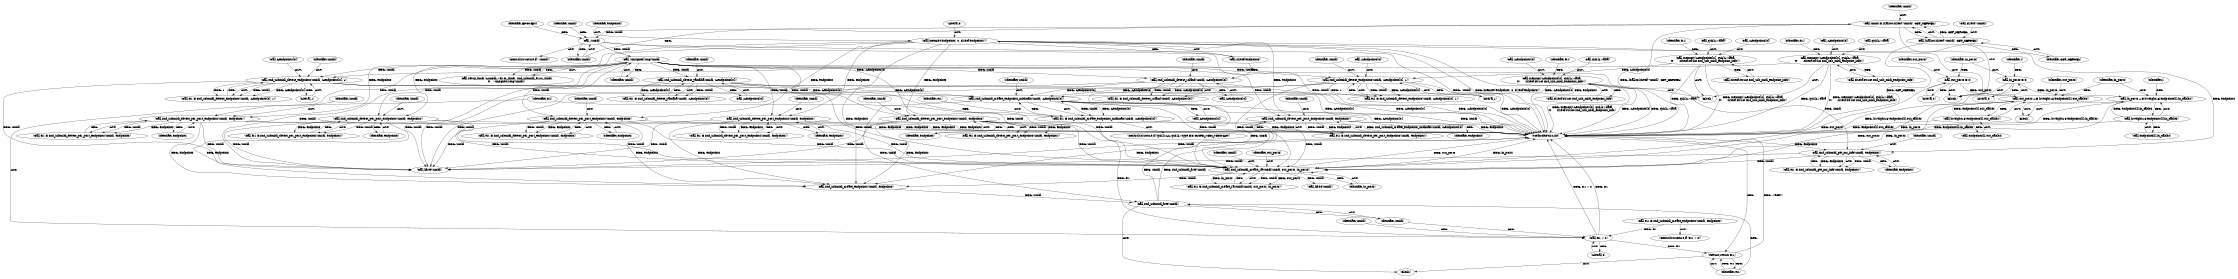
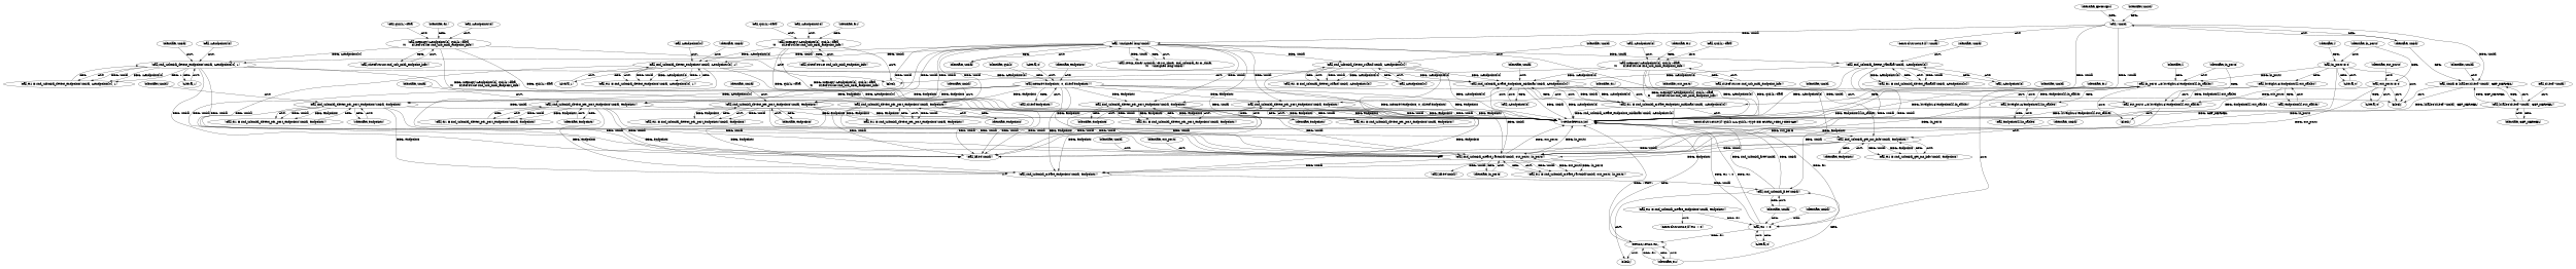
  digraph {
    n1 [label="(Call,snd_usbmidi_create_endpoints_midiman(umidi, &endpoints[0]))"]
    n2 [label="(Call,err = snd_usbmidi_create_endpoints_midiman(umidi, &endpoints[0]))"]
    n3 [label="(Call,snd_usbmidi_free(umidi))"]
    n4 [label="(Call,&endpoints[0])"]
    n5 [label="(MethodReturn,int)"]
    n6 [label="(Call,err < 0)"]
    n7 [label="(ControlStructure,if (quirk && quirk->type == QUIRK_MIDI_MIDIMAN))"]
    n8 [label="(Block,)"]
    n9 [label="(Identifier,umidi)"]
    n10 [label="(Call,snd_usbmidi_get_ms_info(umidi, endpoints))"]
    n11 [label="(Return,return err;)"]
    n12 [label="(Call,snd_usbmidi_create_rawmidi(umidi, out_ports, in_ports))"]
    n13 [label="(Identifier,in_ports)"]
    n14 [label="(Call,err = snd_usbmidi_create_rawmidi(umidi, out_ports, in_ports))"]
    n15 [label="(Call,snd_usbmidi_create_endpoints(umidi, endpoints))"]
    n16 [label="(Call,kfree(umidi))"]
    n17 [label="(Call,snd_usbmidi_detect_per_port_endpoints(umidi, endpoints))"]
    n18 [label="(Call,kfree(umidi))"]
    n19 [label="(Call,err = snd_usbmidi_detect_per_port_endpoints(umidi, endpoints))"]
    n20 [label="(Identifier,endpoints)"]
    n21 [label="(Call,(unsigned long)umidi)"]
    n22 [label="(Call,snd_usbmidi_detect_per_port_endpoints(umidi, endpoints))"]
    n23 [label="(Call,snd_usbmidi_detect_per_port_endpoints(umidi, endpoints))"]
    n24 [label="(Call,snd_usbmidi_detect_endpoints(umidi, &endpoints[0], 1))"]
    n25 [label="(Call,snd_usbmidi_detect_per_port_endpoints(umidi, endpoints))"]
    n26 [label="(Call,snd_usbmidi_detect_roland(umidi, &endpoints[0]))"]
    n27 [label="(Call,snd_usbmidi_detect_endpoints(umidi, &endpoints[0], 1))"]
    n28 [label="(Call,snd_usbmidi_detect_per_port_endpoints(umidi, endpoints))"]
    n29 [label="(Call,snd_usbmidi_detect_per_port_endpoints(umidi, endpoints))"]
    n30 [label="(Call,snd_usbmidi_detect_yamaha(umidi, &endpoints[0]))"]
    n31 [label="(Identifier,umidi)"]
    n32 [label="(Call,setup_timer(&umidi->error_timer, snd_usbmidi_error_timer,\n\t\t    (unsigned long)umidi))"]
    n33 [label="(Call,err = snd_usbmidi_detect_per_port_endpoints(umidi, endpoints))"]
    n34 [label="(Identifier,endpoints)"]
    n35 [label="(Identifier,endpoints)"]
    n36 [label="(Call,err = snd_usbmidi_detect_per_port_endpoints(umidi, endpoints))"]
    n37 [label="(Call,err = snd_usbmidi_detect_endpoints(umidi, &endpoints[0], 1))"]
    n38 [label="(Literal,1)"]
    n39 [label="(Call,err = snd_usbmidi_detect_per_port_endpoints(umidi, endpoints))"]
    n40 [label="(Identifier,endpoints)"]
    n41 [label="(Call,err = snd_usbmidi_get_ms_info(umidi, endpoints))"]
    n42 [label="(Identifier,endpoints)"]
    n43 [label="(Call,&endpoints[0])"]
    n44 [label="(Call,err = snd_usbmidi_detect_roland(umidi, &endpoints[0]))"]
    n45 [label="(Literal,1)"]
    n46 [label="(Call,err = snd_usbmidi_detect_endpoints(umidi, &endpoints[0], 1))"]
    n47 [label="(Call,err = snd_usbmidi_detect_per_port_endpoints(umidi, endpoints))"]
    n48 [label="(Identifier,endpoints)"]
    n49 [label="(Identifier,endpoints)"]
    n50 [label="(Call,err = snd_usbmidi_detect_per_port_endpoints(umidi, endpoints))"]
    n51 [label="(Call,err = snd_usbmidi_detect_yamaha(umidi, &endpoints[0]))"]
    n52 [label="(Call,&endpoints[0])"]
    n53 [label="(Call,!umidi)"]
    n54 [label="(ControlStructure,if (!umidi))"]
    n55 [label="(Identifier,umidi)"]
    n56 [label="(Call,umidi = kzalloc(sizeof(*umidi), GFP_KERNEL))"]
    n57 [label="(Call,kzalloc(sizeof(*umidi), GFP_KERNEL))"]
    n58 [label="(Block,)"]
    n59 [label="(Identifier,GFP_KERNEL)"]
    n60 [label="(Call,memset(endpoints, 0, sizeof(endpoints)))"]
    n61 [label="(Call,sizeof(endpoints))"]
    n62 [label="(Call,memcpy(&endpoints[0], quirk->data,\n\t\t       sizeof(struct snd_usb_midi_endpoint_info)))"]
    n63 [label="(Call,sizeof(struct snd_usb_midi_endpoint_info))"]
    n64 [label="(Block,)"]
    n65 [label="(Call,memcpy(&endpoints[0], quirk->data,\n\t\t       sizeof(struct snd_usb_midi_endpoint_info)))"]
    n66 [label="(Call,sizeof(struct snd_usb_midi_endpoint_info))"]
    n67 [label="(Call,out_ports += hweight16(endpoints[i].out_cables))"]
    n68 [label="(Call,hweight16(endpoints[i].out_cables))"]
    n69 [label="(Block,)"]
    n70 [label="(Call,endpoints[i].out_cables)"]
    n71 [label="(Call,out_ports = 0)"]
    n72 [label="(Literal,0)"]
    n73 [label="(Call,in_ports += hweight16(endpoints[i].in_cables))"]
    n74 [label="(Call,hweight16(endpoints[i].in_cables))"]
    n75 [label="(Call,endpoints[i].in_cables)"]
    n76 [label="(Call,in_ports = 0)"]
    n77 [label="(Literal,0)"]
    n78 [label="(Call,memcpy(&endpoints[0], quirk->data,\n\t\t       sizeof(struct snd_usb_midi_endpoint_info)))"]
    n79 [label="(Call,sizeof(struct snd_usb_midi_endpoint_info))"]
    n80 [label="(Literal,0)"]
    n81 [label="(Identifier,err)"]
    n82 [label="(ControlStructure,if (err < 0))"]
    n83 [label="(Identifier,i)"]
    n84 [label="(Identifier,endpoints)"]
    n85 [label="(Call,&endpoints[0])"]
    n86 [label="(Call,&endpoints[0])"]
    n87 [label="(Identifier,umidi)"]
    n88 [label="(Identifier,ENOMEM)"]
    n89 [label="(Identifier,err)"]
    n90 [label="(Identifier,umidi)"]
    n91 [label="(Call,&endpoints[0])"]
    n92 [label="(Identifier,err)"]
    n93 [label="(Call,sizeof(*umidi))"]
    n94 [label="(Identifier,umidi)"]
    n95 [label="(Identifier,out_ports)"]
    n96 [label="(Identifier,umidi)"]
    n97 [label="(Identifier,in_ports)"]
    n98 [label="(Identifier,err)"]
    n99 [label="(Identifier,umidi)"]
    n100 [label="(Identifier,err)"]
    n101 [label="(Identifier,umidi)"]
    n102 [label="(Identifier,umidi)"]
+   n103 [label="(Identifier,quirk)"]
    n104 [label="(Identifier,out_ports)"]
    n105 [label="(Literal,0)"]
    n106 [label="(Identifier,err)"]
    n107 [label="(Identifier,i)"]
    n108 [label="(Call,err = snd_usbmidi_create_endpoints(umidi, endpoints))"]
    n109 [label="(Identifier,umidi)"]
    n110 [label="(Identifier,umidi)"]
    n111 [label="(Call,quirk->data)"]
    n112 [label="(Identifier,umidi)"]
    n113 [label="(Call,&endpoints[0])"]
    n114 [label="(Identifier,umidi)"]
    n115 [label="(Call,&endpoints[0])"]
    n116 [label="(Identifier,out_ports)"]
    n117 [label="(Identifier,in_ports)"]
    n118 [label="(Identifier,umidi)"]
    n119 [label="(Call,quirk->data)"]
    n120 [label="(Identifier,umidi)"]
    n121 [label="(Identifier,umidi)"]
    n122 [label="(Identifier,umidi)"]
    n123 [label="(Call,quirk->data)"]
    n124 [label="(Identifier,umidi)"]
    n1 -> n2 [label="AST: "]
    n1 -> n2 [label="DDG: umidi"]
    n1 -> n2 [label="DDG: &endpoints[0]"]
    n1 -> n3 [label="DDG: umidi"]
    n1 -> n4 [label="CFG: "]
    n1 -> n5 [label="DDG: umidi"]
    n1 -> n5 [label="DDG: &endpoints[0]"]
    n2 -> n1 [label="CFG: "]
    n2 -> n5 [label="DDG: snd_usbmidi_create_endpoints_midiman(umidi, &endpoints[0])"]
    n2 -> n6 [label="DDG: err"]
    n2 -> n7 [label="AST: "]
    n3 -> n5 [label="DDG: snd_usbmidi_free(umidi)"]
    n3 -> n5 [label="DDG: umidi"]
    n3 -> n8 [label="AST: "]
    n3 -> n9 [label="CFG: "]
    n4 -> n1 [label="AST: "]
    n5 -> n10 [label="DDG: endpoints"]
    n5 -> n11 [label="CFG: "]
    n6 -> n5 [label="DDG: err < 0"]
    n6 -> n5 [label="DDG: err"]
    n6 -> n11 [label="DDG: err"]
    n6 -> n80 [label="CFG: "]
    n9 -> n3 [label="AST: "]
    n9 -> n6 [label="CFG: "]
    n10 -> n12 [label="DDG: umidi"]
+   n10 -> n15 [label="DDG: endpoints"]
    n10 -> n18 [label="DDG: umidi"]
    n10 -> n41 [label="AST: "]
    n10 -> n41 [label="DDG: umidi"]
    n10 -> n41 [label="DDG: endpoints"]
    n10 -> n42 [label="CFG: "]
    n11 -> n5 [label="DDG: <RET>"]
    n11 -> n8 [label="AST: "]
    n11 -> n81 [label="CFG: "]
    n12 -> n1 [label="DDG: umidi"]
    n12 -> n5 [label="DDG: out_ports"]
    n12 -> n5 [label="DDG: in_ports"]
    n12 -> n13 [label="CFG: "]
    n12 -> n14 [label="AST: "]
    n12 -> n14 [label="DDG: umidi"]
    n12 -> n14 [label="DDG: out_ports"]
    n12 -> n14 [label="DDG: in_ports"]
    n12 -> n15 [label="DDG: umidi"]
    n12 -> n16 [label="DDG: umidi"]
    n13 -> n12 [label="AST: "]
    n14 -> n12 [label="CFG: "]
    n15 -> n3 [label="DDG: umidi"]
    n17 -> n5 [label="DDG: endpoints"]
    n17 -> n12 [label="DDG: umidi"]
    n17 -> n15 [label="DDG: endpoints"]
    n17 -> n18 [label="DDG: umidi"]
    n17 -> n19 [label="AST: "]
    n17 -> n19 [label="DDG: umidi"]
    n17 -> n19 [label="DDG: endpoints"]
    n17 -> n20 [label="CFG: "]
    n19 -> n17 [label="CFG: "]
    n20 -> n17 [label="AST: "]
    n21 -> n10 [label="DDG: umidi"]
    n21 -> n12 [label="DDG: umidi"]
    n21 -> n17 [label="DDG: umidi"]
    n21 -> n18 [label="DDG: umidi"]
    n21 -> n22 [label="DDG: umidi"]
    n21 -> n23 [label="DDG: umidi"]
    n21 -> n24 [label="DDG: umidi"]
    n21 -> n25 [label="DDG: umidi"]
    n21 -> n26 [label="DDG: umidi"]
    n21 -> n27 [label="DDG: umidi"]
    n21 -> n28 [label="DDG: umidi"]
    n21 -> n29 [label="DDG: umidi"]
    n21 -> n30 [label="DDG: umidi"]
    n21 -> n31 [label="CFG: "]
    n21 -> n32 [label="AST: "]
    n21 -> n32 [label="DDG: umidi"]
    n22 -> n5 [label="DDG: endpoints"]
    n22 -> n12 [label="DDG: umidi"]
    n22 -> n15 [label="DDG: endpoints"]
    n22 -> n18 [label="DDG: umidi"]
    n22 -> n33 [label="AST: "]
    n22 -> n33 [label="DDG: umidi"]
    n22 -> n33 [label="DDG: endpoints"]
    n22 -> n34 [label="CFG: "]
    n23 -> n5 [label="DDG: endpoints"]
    n23 -> n12 [label="DDG: umidi"]
    n23 -> n15 [label="DDG: endpoints"]
    n23 -> n18 [label="DDG: umidi"]
    n23 -> n35 [label="CFG: "]
    n23 -> n36 [label="AST: "]
    n23 -> n36 [label="DDG: umidi"]
    n23 -> n36 [label="DDG: endpoints"]
    n24 -> n1 [label="DDG: &endpoints[0]"]
    n24 -> n5 [label="DDG: &endpoints[0]"]
    n24 -> n12 [label="DDG: umidi"]
    n24 -> n18 [label="DDG: umidi"]
    n24 -> n37 [label="AST: "]
    n24 -> n37 [label="DDG: umidi"]
    n24 -> n37 [label="DDG: &endpoints[0]"]
    n24 -> n37 [label="DDG: 1"]
    n24 -> n38 [label="CFG: "]
    n25 -> n5 [label="DDG: endpoints"]
    n25 -> n12 [label="DDG: umidi"]
    n25 -> n15 [label="DDG: endpoints"]
    n25 -> n18 [label="DDG: umidi"]
    n25 -> n39 [label="AST: "]
    n25 -> n39 [label="DDG: umidi"]
    n25 -> n39 [label="DDG: endpoints"]
    n25 -> n40 [label="CFG: "]
    n26 -> n1 [label="DDG: &endpoints[0]"]
    n26 -> n5 [label="DDG: &endpoints[0]"]
    n26 -> n12 [label="DDG: umidi"]
    n26 -> n18 [label="DDG: umidi"]
    n26 -> n43 [label="CFG: "]
    n26 -> n44 [label="AST: "]
    n26 -> n44 [label="DDG: umidi"]
    n26 -> n44 [label="DDG: &endpoints[0]"]
    n27 -> n1 [label="DDG: &endpoints[0]"]
    n27 -> n5 [label="DDG: &endpoints[0]"]
    n27 -> n12 [label="DDG: umidi"]
    n27 -> n18 [label="DDG: umidi"]
    n27 -> n45 [label="CFG: "]
    n27 -> n46 [label="AST: "]
    n27 -> n46 [label="DDG: umidi"]
    n27 -> n46 [label="DDG: &endpoints[0]"]
    n27 -> n46 [label="DDG: 1"]
    n28 -> n5 [label="DDG: endpoints"]
    n28 -> n12 [label="DDG: umidi"]
    n28 -> n15 [label="DDG: endpoints"]
    n28 -> n18 [label="DDG: umidi"]
    n28 -> n47 [label="AST: "]
    n28 -> n47 [label="DDG: umidi"]
    n28 -> n47 [label="DDG: endpoints"]
    n28 -> n48 [label="CFG: "]
    n29 -> n5 [label="DDG: endpoints"]
    n29 -> n12 [label="DDG: umidi"]
    n29 -> n15 [label="DDG: endpoints"]
    n29 -> n18 [label="DDG: umidi"]
    n29 -> n49 [label="CFG: "]
    n29 -> n50 [label="AST: "]
    n29 -> n50 [label="DDG: umidi"]
    n29 -> n50 [label="DDG: endpoints"]
    n30 -> n1 [label="DDG: &endpoints[0]"]
    n30 -> n5 [label="DDG: &endpoints[0]"]
    n30 -> n12 [label="DDG: umidi"]
    n30 -> n18 [label="DDG: umidi"]
    n30 -> n51 [label="AST: "]
    n30 -> n51 [label="DDG: umidi"]
    n30 -> n51 [label="DDG: &endpoints[0]"]
    n30 -> n52 [label="CFG: "]
    n31 -> n21 [label="AST: "]
    n32 -> n21 [label="CFG: "]
    n33 -> n22 [label="CFG: "]
    n34 -> n22 [label="AST: "]
    n35 -> n23 [label="AST: "]
    n36 -> n23 [label="CFG: "]
    n37 -> n24 [label="CFG: "]
    n38 -> n24 [label="AST: "]
    n39 -> n25 [label="CFG: "]
    n40 -> n25 [label="AST: "]
    n41 -> n10 [label="CFG: "]
    n42 -> n10 [label="AST: "]
    n43 -> n26 [label="AST: "]
-   n61 -> n26 [label="CFG: "]
+   n44 -> n26 [label="CFG: "]
    n45 -> n27 [label="AST: "]
    n46 -> n27 [label="CFG: "]
    n47 -> n28 [label="CFG: "]
    n48 -> n28 [label="AST: "]
    n49 -> n29 [label="AST: "]
    n50 -> n29 [label="CFG: "]
    n51 -> n30 [label="CFG: "]
    n52 -> n30 [label="AST: "]
    n53 -> n5 [label="DDG: umidi"]
    n53 -> n5 [label="DDG: !umidi"]
    n53 -> n21 [label="DDG: umidi"]
    n53 -> n54 [label="AST: "]
    n53 -> n55 [label="CFG: "]
    n55 -> n53 [label="AST: "]
    n55 -> n56 [label="CFG: "]
    n56 -> n5 [label="DDG: kzalloc(sizeof(*umidi), GFP_KERNEL)"]
-   n56 -> n53 [label="DDG: umidi"]
+   n53 -> n56 [label="DDG: umidi"]
    n56 -> n57 [label="CFG: "]
    n56 -> n58 [label="AST: "]
    n57 -> n5 [label="DDG: GFP_KERNEL"]
    n57 -> n56 [label="AST: "]
    n57 -> n56 [label="DDG: GFP_KERNEL"]
    n57 -> n59 [label="CFG: "]
    n59 -> n57 [label="AST: "]
    n60 -> n5 [label="DDG: memset(endpoints, 0, sizeof(endpoints))"]
    n60 -> n5 [label="DDG: endpoints"]
    n60 -> n10 [label="DDG: endpoints"]
    n60 -> n15 [label="DDG: endpoints"]
    n60 -> n17 [label="DDG: endpoints"]
    n60 -> n22 [label="DDG: endpoints"]
    n60 -> n23 [label="DDG: endpoints"]
    n60 -> n25 [label="DDG: endpoints"]
    n60 -> n28 [label="DDG: endpoints"]
    n60 -> n29 [label="DDG: endpoints"]
    n60 -> n58 [label="AST: "]
    n60 -> n61 [label="CFG: "]
    n61 -> n60 [label="AST: "]
    n62 -> n5 [label="DDG: memcpy(&endpoints[0], quirk->data,\n\t\t       sizeof(struct snd_usb_midi_endpoint_info))"]
    n62 -> n5 [label="DDG: quirk->data"]
    n62 -> n24 [label="DDG: &endpoints[0]"]
    n62 -> n63 [label="CFG: "]
    n62 -> n64 [label="AST: "]
    n63 -> n62 [label="AST: "]
    n65 -> n5 [label="DDG: memcpy(&endpoints[0], quirk->data,\n\t\t       sizeof(struct snd_usb_midi_endpoint_info))"]
    n65 -> n5 [label="DDG: quirk->data"]
    n65 -> n27 [label="DDG: &endpoints[0]"]
    n65 -> n64 [label="AST: "]
    n65 -> n66 [label="CFG: "]
    n66 -> n65 [label="AST: "]
    n67 -> n5 [label="DDG: hweight16(endpoints[i].out_cables)"]
    n67 -> n12 [label="DDG: out_ports"]
-   n67 -> n68 [label="CFG: "]
+   n76 -> n68 [label="CFG: "]
    n67 -> n69 [label="AST: "]
    n68 -> n5 [label="DDG: endpoints[i].out_cables"]
    n68 -> n67 [label="AST: "]
    n68 -> n67 [label="DDG: endpoints[i].out_cables"]
    n68 -> n70 [label="CFG: "]
    n70 -> n68 [label="AST: "]
    n71 -> n12 [label="DDG: out_ports"]
    n71 -> n58 [label="AST: "]
    n71 -> n67 [label="DDG: out_ports"]
    n71 -> n72 [label="CFG: "]
    n72 -> n71 [label="AST: "]
    n73 -> n5 [label="DDG: hweight16(endpoints[i].in_cables)"]
    n73 -> n12 [label="DDG: in_ports"]
    n73 -> n69 [label="AST: "]
    n73 -> n74 [label="CFG: "]
    n74 -> n5 [label="DDG: endpoints[i].in_cables"]
    n74 -> n73 [label="AST: "]
    n74 -> n73 [label="DDG: endpoints[i].in_cables"]
    n74 -> n75 [label="CFG: "]
    n75 -> n74 [label="AST: "]
    n76 -> n12 [label="DDG: in_ports"]
    n76 -> n58 [label="AST: "]
    n76 -> n73 [label="DDG: in_ports"]
    n76 -> n77 [label="CFG: "]
    n77 -> n76 [label="AST: "]
    n78 -> n1 [label="DDG: &endpoints[0]"]
    n78 -> n5 [label="DDG: &endpoints[0]"]
    n78 -> n5 [label="DDG: quirk->data"]
    n78 -> n5 [label="DDG: memcpy(&endpoints[0], quirk->data,\n\t\t       sizeof(struct snd_usb_midi_endpoint_info))"]
    n78 -> n64 [label="AST: "]
    n78 -> n79 [label="CFG: "]
    n79 -> n78 [label="AST: "]
    n80 -> n6 [label="AST: "]
    n81 -> n3 [label="CFG: "]
    n81 -> n11 [label="AST: "]
    n81 -> n11 [label="DDG: err"]
    n83 -> n73 [label="CFG: "]
    n84 -> n60 [label="AST: "]
    n85 -> n65 [label="AST: "]
    n86 -> n27 [label="AST: "]
    n87 -> n17 [label="AST: "]
    n88 -> n53 [label="CFG: "]
    n89 -> n2 [label="AST: "]
    n90 -> n25 [label="AST: "]
    n91 -> n24 [label="AST: "]
    n92 -> n65 [label="CFG: "]
    n93 -> n57 [label="AST: "]
    n94 -> n22 [label="AST: "]
    n95 -> n67 [label="AST: "]
    n96 -> n12 [label="AST: "]
    n97 -> n67 [label="CFG: "]
    n97 -> n73 [label="AST: "]
    n98 -> n2 [label="CFG: "]
    n98 -> n6 [label="AST: "]
    n99 -> n27 [label="AST: "]
    n100 -> n62 [label="CFG: "]
    n101 -> n56 [label="AST: "]
    n102 -> n1 [label="AST: "]
+   n103 -> n60 [label="CFG: "]
    n104 -> n12 [label="AST: "]
    n105 -> n60 [label="AST: "]
    n106 -> n78 [label="CFG: "]
    n107 -> n76 [label="CFG: "]
    n108 -> n6 [label="DDG: err"]
    n108 -> n82 [label="AST: "]
    n109 -> n23 [label="AST: "]
    n110 -> n30 [label="AST: "]
    n111 -> n78 [label="AST: "]
    n112 -> n29 [label="AST: "]
    n113 -> n62 [label="AST: "]
    n114 -> n10 [label="AST: "]
    n115 -> n78 [label="AST: "]
    n116 -> n71 [label="AST: "]
    n117 -> n71 [label="CFG: "]
    n117 -> n76 [label="AST: "]
    n118 -> n28 [label="AST: "]
    n119 -> n62 [label="AST: "]
    n120 -> n6 [label="CFG: "]
    n121 -> n24 [label="AST: "]
    n122 -> n53 [label="CFG: "]
    n123 -> n65 [label="AST: "]
    n124 -> n26 [label="AST: "]
  }
